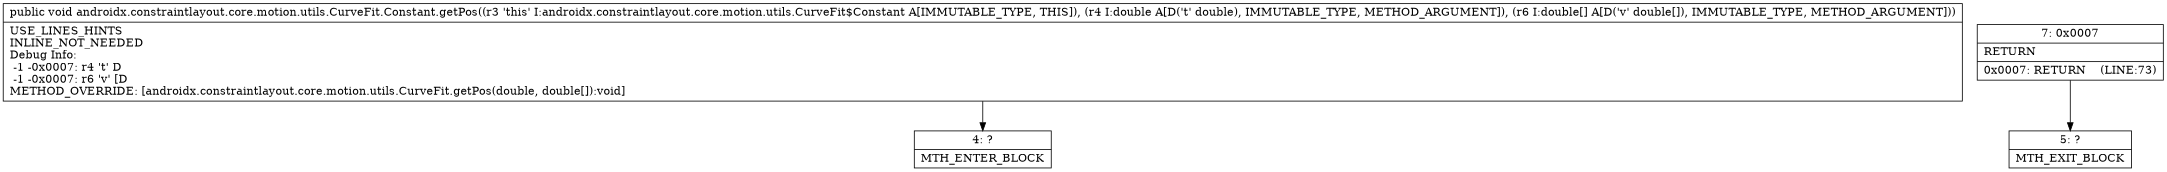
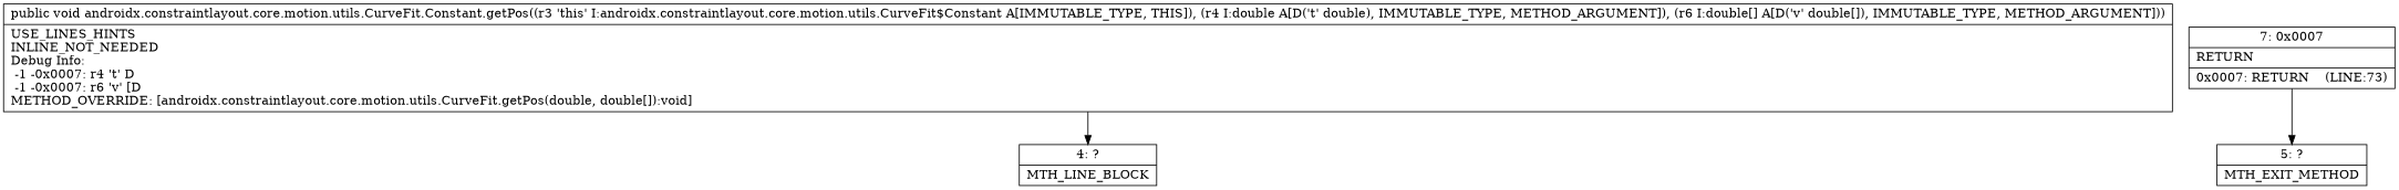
  digraph {
    node [shape=record]
-   n1 [label="{4\:\ ?|MTH_ENTER_BLOCK\l}"]
+   n1 [label="{4\:\ ?|MTH_LINE_BLOCK\l}"]
    n2 [label="{7\:\ 0x0007|RETURN\l|0x0007: RETURN    (LINE:73)\l}"]
-   n3 [label="{5\:\ ?|MTH_EXIT_BLOCK\l}"]
+   n3 [label="{5\:\ ?|MTH_EXIT_METHOD\l}"]
    n4 [label="{public void androidx.constraintlayout.core.motion.utils.CurveFit.Constant.getPos((r3 'this' I:androidx.constraintlayout.core.motion.utils.CurveFit$Constant A[IMMUTABLE_TYPE, THIS]), (r4 I:double A[D('t' double), IMMUTABLE_TYPE, METHOD_ARGUMENT]), (r6 I:double[] A[D('v' double[]), IMMUTABLE_TYPE, METHOD_ARGUMENT]))  | USE_LINES_HINTS\lINLINE_NOT_NEEDED\lDebug Info:\l  \-1 \-0x0007: r4 't' D\l  \-1 \-0x0007: r6 'v' [D\lMETHOD_OVERRIDE: [androidx.constraintlayout.core.motion.utils.CurveFit.getPos(double, double[]):void]\l}"]
    n2 -> n3
    n4 -> n1
  }
